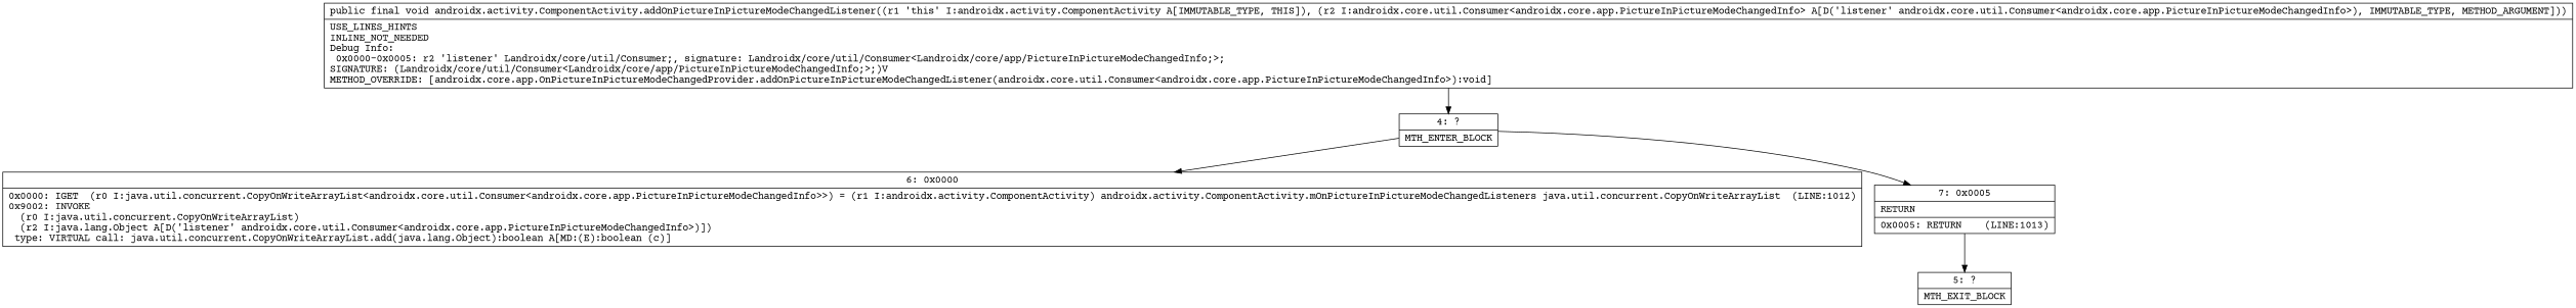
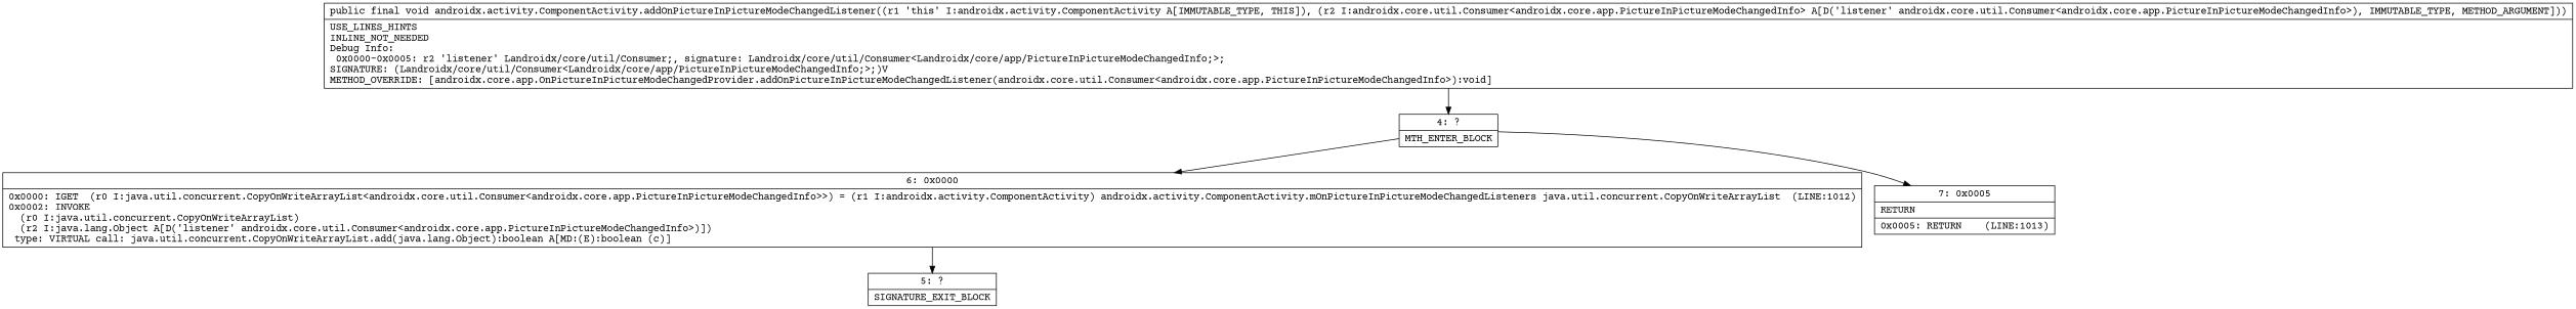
  digraph {
    fontname="Courier Prime"
    node [fontname="Courier Prime" shape=record]
    edge [fontname="Courier Prime"]
    n1 [label="{4\:\ ?|MTH_ENTER_BLOCK\l}"]
-   n2 [label="{6\:\ 0x0000|0x0000: IGET  (r0 I:java.util.concurrent.CopyOnWriteArrayList\<androidx.core.util.Consumer\<androidx.core.app.PictureInPictureModeChangedInfo\>\>) = (r1 I:androidx.activity.ComponentActivity) androidx.activity.ComponentActivity.mOnPictureInPictureModeChangedListeners java.util.concurrent.CopyOnWriteArrayList  (LINE:1012)\l0x9002: INVOKE  \l  (r0 I:java.util.concurrent.CopyOnWriteArrayList)\l  (r2 I:java.lang.Object A[D('listener' androidx.core.util.Consumer\<androidx.core.app.PictureInPictureModeChangedInfo\>)])\l type: VIRTUAL call: java.util.concurrent.CopyOnWriteArrayList.add(java.lang.Object):boolean A[MD:(E):boolean (c)]\l}"]
+   n2 [label="{6\:\ 0x0000|0x0000: IGET  (r0 I:java.util.concurrent.CopyOnWriteArrayList\<androidx.core.util.Consumer\<androidx.core.app.PictureInPictureModeChangedInfo\>\>) = (r1 I:androidx.activity.ComponentActivity) androidx.activity.ComponentActivity.mOnPictureInPictureModeChangedListeners java.util.concurrent.CopyOnWriteArrayList  (LINE:1012)\l0x0002: INVOKE  \l  (r0 I:java.util.concurrent.CopyOnWriteArrayList)\l  (r2 I:java.lang.Object A[D('listener' androidx.core.util.Consumer\<androidx.core.app.PictureInPictureModeChangedInfo\>)])\l type: VIRTUAL call: java.util.concurrent.CopyOnWriteArrayList.add(java.lang.Object):boolean A[MD:(E):boolean (c)]\l}"]
    n3 [label="{7\:\ 0x0005|RETURN\l|0x0005: RETURN    (LINE:1013)\l}"]
-   n4 [label="{5\:\ ?|MTH_EXIT_BLOCK\l}"]
+   n4 [label="{5\:\ ?|SIGNATURE_EXIT_BLOCK\l}"]
    n5 [label="{public final void androidx.activity.ComponentActivity.addOnPictureInPictureModeChangedListener((r1 'this' I:androidx.activity.ComponentActivity A[IMMUTABLE_TYPE, THIS]), (r2 I:androidx.core.util.Consumer\<androidx.core.app.PictureInPictureModeChangedInfo\> A[D('listener' androidx.core.util.Consumer\<androidx.core.app.PictureInPictureModeChangedInfo\>), IMMUTABLE_TYPE, METHOD_ARGUMENT]))  | USE_LINES_HINTS\lINLINE_NOT_NEEDED\lDebug Info:\l  0x0000\-0x0005: r2 'listener' Landroidx\/core\/util\/Consumer;, signature: Landroidx\/core\/util\/Consumer\<Landroidx\/core\/app\/PictureInPictureModeChangedInfo;\>;\lSIGNATURE: (Landroidx\/core\/util\/Consumer\<Landroidx\/core\/app\/PictureInPictureModeChangedInfo;\>;)V\lMETHOD_OVERRIDE: [androidx.core.app.OnPictureInPictureModeChangedProvider.addOnPictureInPictureModeChangedListener(androidx.core.util.Consumer\<androidx.core.app.PictureInPictureModeChangedInfo\>):void]\l}"]
    n1 -> n2
    n1 -> n3
-   n3 -> n4
+   n2 -> n4
    n5 -> n1
  }
